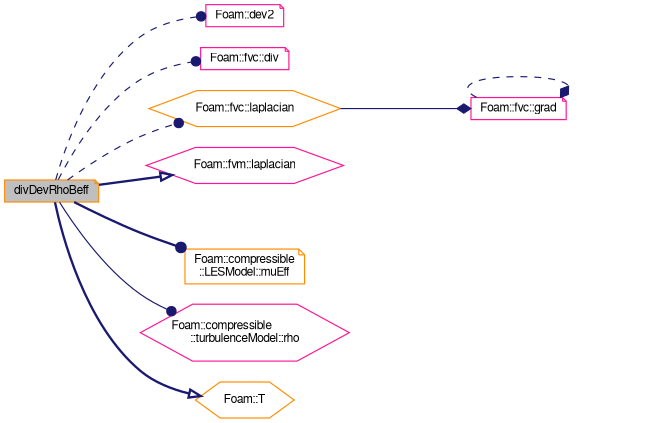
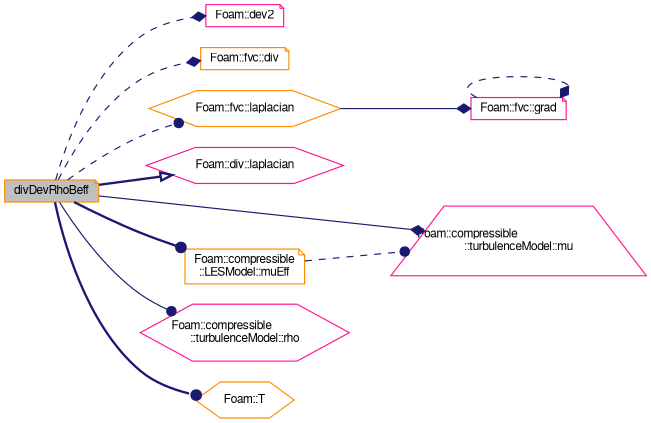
  digraph {
    rankdir=LR
    node [color=darkorange fontname=FreeSans fontsize=10 shape=note]
    edge [arrowhead=dot color=midnightblue fontname=FreeSans fontsize=10 labelfontname=FreeSans labelfontsize=10 style=dashed]
    n1 [fillcolor=grey75 fontcolor=black height=0.2 label=divDevRhoBeff style=filled width=0.4]
    n2 [color=deeppink height=0.2 label="Foam::dev2" width=0.4]
-   n3 [color=deeppink height=0.2 label="Foam::fvc::div" width=0.4]
+   n3 [height=0.2 label="Foam::fvc::div" width=0.4]
    n4 [height=0.2 label="Foam::fvc::laplacian" shape=hexagon width=0.4]
-   n5 [color=deeppink height=0.2 label="Foam::fvm::laplacian" shape=hexagon width=0.4]
+   n5 [color=deeppink height=0.2 label="Foam::div::laplacian" shape=hexagon width=0.4]
+   n6 [color=deeppink height=0.2 label="Foam::compressible\l::turbulenceModel::mu" shape=trapezium width=0.4]
    n7 [height=0.2 label="Foam::compressible\l::LESModel::muEff" width=0.4]
    n8 [color=deeppink height=0.2 label="Foam::compressible\l::turbulenceModel::rho" shape=hexagon width=0.4]
    n9 [height=0.2 label="Foam::T" shape=hexagon width=0.4]
    n10 [color=deeppink height=0.2 label="Foam::fvc::grad" width=0.4]
-   n1 -> n2
-   n1 -> n3
+   n1 -> n2 [arrowhead=diamond]
+   n1 -> n3 [arrowhead=diamond]
    n1 -> n4
    n1 -> n5 [arrowhead=onormal style=bold]
+   n1 -> n6 [arrowhead=diamond style=solid]
    n1 -> n7 [style=bold]
    n1 -> n8 [style=solid]
-   n1 -> n9 [arrowhead=onormal style=bold]
+   n1 -> n9 [style=bold]
    n4 -> n10 [arrowhead=diamond style=solid]
+   n7 -> n6
    n10 -> n10 [arrowhead=diamond]
  }
